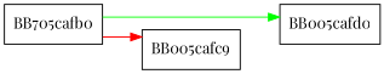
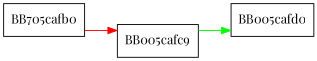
  digraph {
    fontname="Playfair Display"
    rankdir=LR
    splines=ortho
    node [fontname="Playfair Display" shape=box]
    edge [fontname="Playfair Display"]
    n1 [label=BB705cafb0]
    BB005cafd0
    BB005cafc9
-   n1 -> BB005cafd0 [color=green]
+   BB005cafc9 -> BB005cafd0 [color=green]
    n1 -> BB005cafc9 [color=red]
  }
